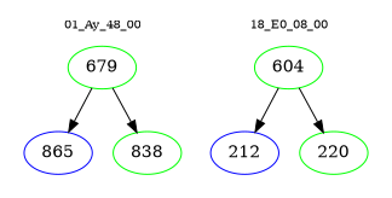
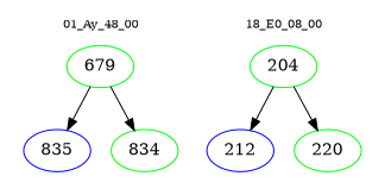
  digraph {
    node [color=green]
    edge [color=black]
    n1 [label=679]
-   n2 [color=blue label=865]
-   n3 [label=838]
-   n4 [label=604]
+   n2 [color=blue label=835]
+   n3 [label=834]
+   n4 [label=204]
    n5 [color=blue label=212]
    n6 [label=220]
    subgraph cluster_1 {
      color=white
      fontsize=10
      label="01_Ay_48_00"
      n1
      n2
      n3
    }
    subgraph cluster_2 {
      color=white
      fontsize=10
      label="18_E0_08_00"
      n4
      n5
      n6
    }
    n1 -> n2
    n1 -> n3
    n4 -> n5
    n4 -> n6
  }
